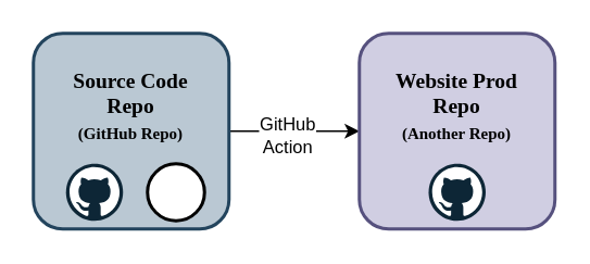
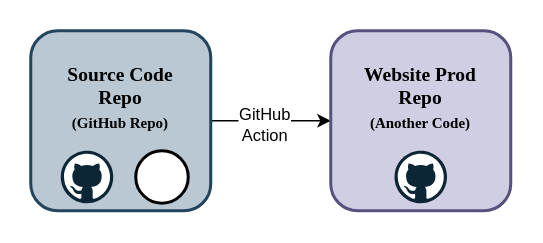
  <mxCell id="0" />
  <mxCell id="1" parent="0" />
  <mxCell id="2" value="" style="edgeStyle=orthogonalEdgeStyle;rounded=0;orthogonalLoop=1;jettySize=auto;html=1;" edge="1" parent="1" source="4" target="6"><mxGeometry relative="1" as="geometry" /></mxCell>
  <mxCell id="3" value="&lt;div&gt;GitHub&lt;/div&gt;&lt;div&gt;Action&lt;br&gt;&lt;/div&gt;" style="edgeLabel;html=1;align=center;verticalAlign=middle;resizable=0;points=[];" vertex="1" connectable="0" parent="2"><mxGeometry x="-0.125" y="-2" relative="1" as="geometry"><mxPoint as="offset" /></mxGeometry></mxCell>
  <mxCell id="4" value="&lt;div style=&quot;font-size: 13px&quot;&gt;&lt;font style=&quot;font-size: 13px&quot; face=&quot;Tahoma&quot;&gt;&lt;b&gt;Source Code &lt;br&gt;&lt;/b&gt;&lt;/font&gt;&lt;/div&gt;&lt;div style=&quot;font-size: 13px&quot;&gt;&lt;font style=&quot;font-size: 13px&quot; face=&quot;Tahoma&quot;&gt;&lt;b&gt;Repo&lt;/b&gt;&lt;/font&gt;&lt;/div&gt;&lt;div style=&quot;font-size: 13px&quot;&gt;&lt;font style=&quot;font-size: 10px&quot; face=&quot;Tahoma&quot;&gt;&lt;b&gt;(GitHub Repo)&lt;/b&gt;&lt;/font&gt;&lt;/div&gt;&lt;div style=&quot;font-size: 13px&quot;&gt;&lt;font style=&quot;font-size: 10px&quot; face=&quot;Tahoma&quot;&gt;&lt;b&gt;&lt;br&gt;&lt;/b&gt;&lt;/font&gt;&lt;/div&gt;&lt;div style=&quot;font-size: 13px&quot;&gt;&lt;font style=&quot;font-size: 10px&quot; face=&quot;Tahoma&quot;&gt;&lt;b&gt;&lt;br&gt;&lt;/b&gt;&lt;/font&gt;&lt;/div&gt;" style="rounded=1;whiteSpace=wrap;html=1;fillColor=#bac8d3;strokeColor=#23445d;strokeWidth=2;" vertex="1" parent="1"><mxGeometry x="20" y="20" width="120" height="120" as="geometry" /></mxCell>
  <mxCell id="5" value="" style="dashed=0;outlineConnect=0;html=1;align=center;labelPosition=center;verticalLabelPosition=bottom;verticalAlign=top;shape=mxgraph.weblogos.github" vertex="1" parent="1"><mxGeometry x="40" y="100" width="35" height="35" as="geometry" /></mxCell>
- <mxCell id="6" value="&lt;div style=&quot;font-size: 13px&quot;&gt;&lt;font style=&quot;font-size: 13px&quot; face=&quot;Tahoma&quot;&gt;&lt;b&gt;Website Prod&lt;br&gt;&lt;/b&gt;&lt;/font&gt;&lt;/div&gt;&lt;div style=&quot;font-size: 13px&quot;&gt;&lt;font style=&quot;font-size: 13px&quot; face=&quot;Tahoma&quot;&gt;&lt;b&gt;Repo&lt;/b&gt;&lt;/font&gt;&lt;/div&gt;&lt;div style=&quot;font-size: 13px&quot;&gt;&lt;font style=&quot;font-size: 10px&quot; face=&quot;Tahoma&quot;&gt;&lt;b&gt;(Another Repo)&lt;/b&gt;&lt;/font&gt;&lt;/div&gt;&lt;div style=&quot;font-size: 13px&quot;&gt;&lt;font style=&quot;font-size: 10px&quot; face=&quot;Tahoma&quot;&gt;&lt;b&gt;&lt;br&gt;&lt;/b&gt;&lt;/font&gt;&lt;/div&gt;&lt;div style=&quot;font-size: 13px&quot;&gt;&lt;font style=&quot;font-size: 10px&quot; face=&quot;Tahoma&quot;&gt;&lt;b&gt;&lt;br&gt;&lt;/b&gt;&lt;/font&gt;&lt;/div&gt;" style="rounded=1;whiteSpace=wrap;html=1;fillColor=#d0cee2;strokeColor=#56517e;strokeWidth=2;" vertex="1" parent="1"><mxGeometry x="220" y="20" width="120" height="120" as="geometry" /></mxCell>
+ <mxCell id="6" value="&lt;div style=&quot;font-size: 13px&quot;&gt;&lt;font style=&quot;font-size: 13px&quot; face=&quot;Tahoma&quot;&gt;&lt;b&gt;Website Prod&lt;br&gt;&lt;/b&gt;&lt;/font&gt;&lt;/div&gt;&lt;div style=&quot;font-size: 13px&quot;&gt;&lt;font style=&quot;font-size: 13px&quot; face=&quot;Tahoma&quot;&gt;&lt;b&gt;Repo&lt;/b&gt;&lt;/font&gt;&lt;/div&gt;&lt;div style=&quot;font-size: 13px&quot;&gt;&lt;font style=&quot;font-size: 10px&quot; face=&quot;Tahoma&quot;&gt;&lt;b&gt;(Another Code)&lt;/b&gt;&lt;/font&gt;&lt;/div&gt;&lt;div style=&quot;font-size: 13px&quot;&gt;&lt;font style=&quot;font-size: 10px&quot; face=&quot;Tahoma&quot;&gt;&lt;b&gt;&lt;br&gt;&lt;/b&gt;&lt;/font&gt;&lt;/div&gt;&lt;div style=&quot;font-size: 13px&quot;&gt;&lt;font style=&quot;font-size: 10px&quot; face=&quot;Tahoma&quot;&gt;&lt;b&gt;&lt;br&gt;&lt;/b&gt;&lt;/font&gt;&lt;/div&gt;" style="rounded=1;whiteSpace=wrap;html=1;fillColor=#d0cee2;strokeColor=#56517e;strokeWidth=2;" vertex="1" parent="1"><mxGeometry x="220" y="20" width="120" height="120" as="geometry" /></mxCell>
  <mxCell id="7" value="" style="dashed=0;outlineConnect=0;html=1;align=center;labelPosition=center;verticalLabelPosition=bottom;verticalAlign=top;shape=mxgraph.weblogos.github" vertex="1" parent="1"><mxGeometry x="262.5" y="100" width="35" height="35" as="geometry" /></mxCell>
  <mxCell id="8" value="" style="ellipse;whiteSpace=wrap;html=1;aspect=fixed;strokeWidth=2;" vertex="1" parent="1"><mxGeometry x="90" y="100" width="35" height="35" as="geometry" /></mxCell>
  <mxCell id="9" value="" style="shape=image;html=1;verticalAlign=top;verticalLabelPosition=bottom;labelBackgroundColor=#ffffff;imageAspect=0;aspect=fixed;image=https://cdn3.iconfinder.com/data/icons/seo-black-fill-easy-1/128/Lock_Close_Private_Locked_Protected_Security-128.png;strokeWidth=2;" vertex="1" parent="1"><mxGeometry x="96.75" y="106.75" width="21.5" height="21.5" as="geometry" /></mxCell>
